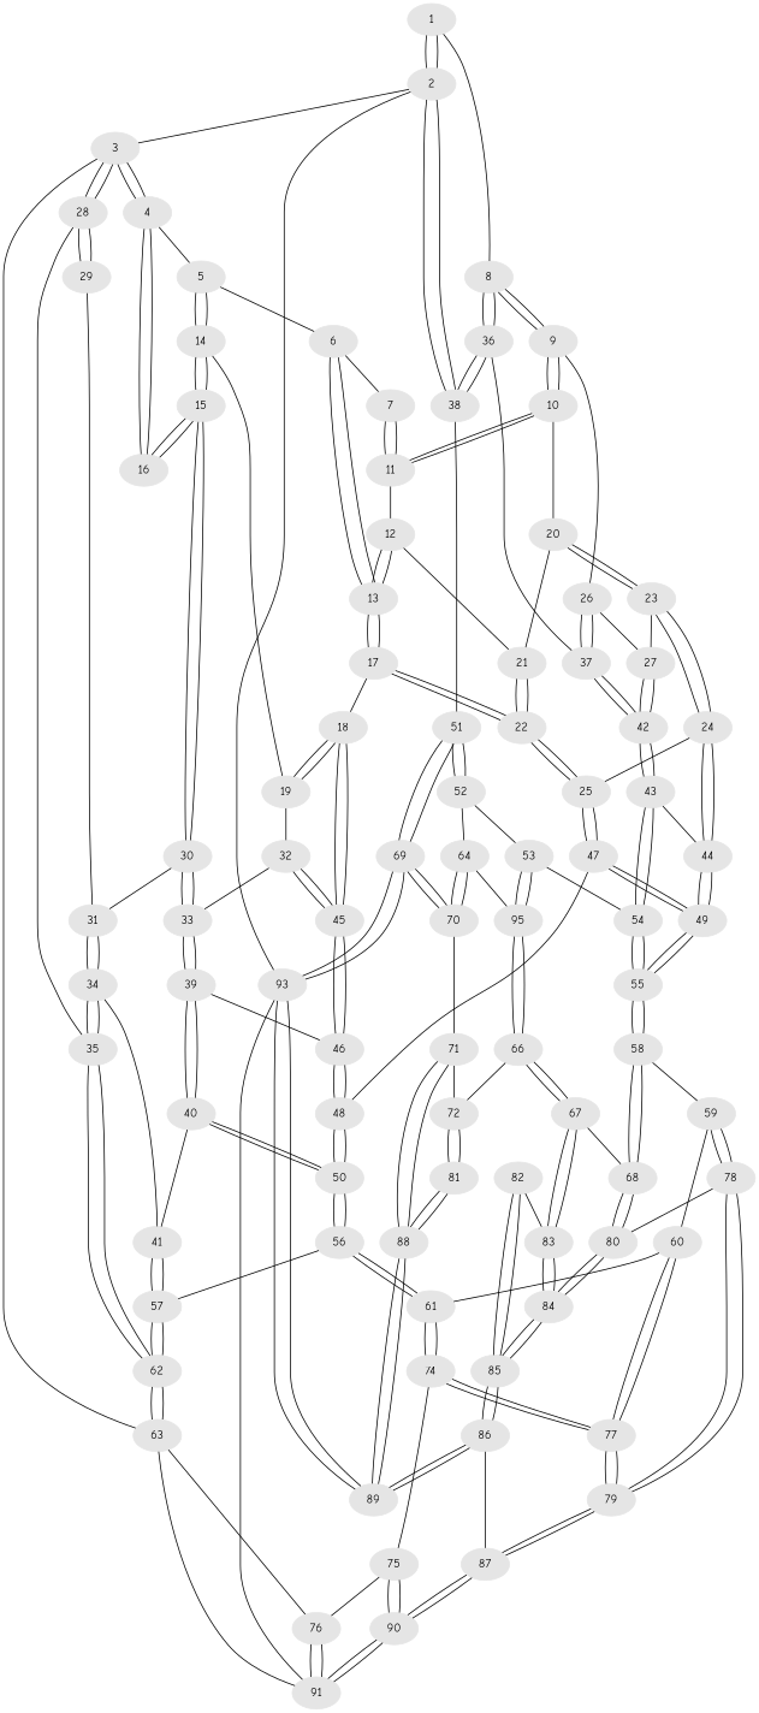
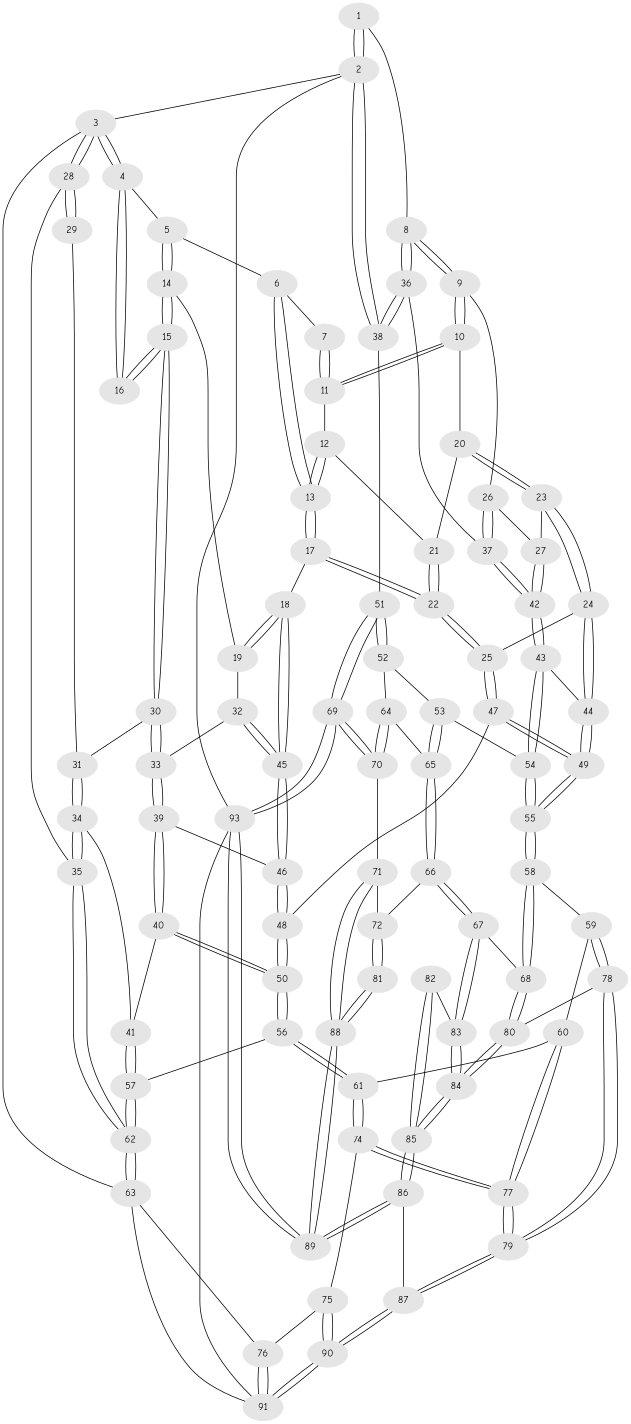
  graph {
    fontname="Comic Neue"
    node [color=gray90 fontname="Comic Neue" style=filled]
    edge [fontname="Comic Neue"]
    1
    2
    8
    3
    38
    n6 [label=93]
    9
    36
    4
    28
    63
    51
    91
    89
    5
    16
    29
    35
    76
    6
    14
    7
    13
    15
    19
    11
    17
    12
    10
    26
    37
    20
    27
    21
    23
    22
    18
    30
    32
    31
    33
    45
    25
    46
    24
    47
    44
    42
    49
    48
    43
    62
    34
    39
    41
    40
    57
    52
    69
    50
    56
    54
    55
    58
    61
    53
    64
    70
-   65 [label=95]
+   65
    66
    59
    68
    74
    60
    78
    80
    77
    79
    75
    71
    67
    72
    83
    81
    84
    88
    90
    87
    85
    82
    86
    1 -- 2
    1 -- 2
    1 -- 8
    2 -- 3
    2 -- 38
    2 -- 38
    2 -- n6
    8 -- 9
    8 -- 9
    8 -- 36
    8 -- 36
    3 -- 4
    3 -- 4
    3 -- 28
    3 -- 28
    3 -- 63
    38 -- 51
    n6 -- 91
    n6 -- 89
    n6 -- 89
    9 -- 10
    9 -- 10
    9 -- 26
    36 -- 38
    36 -- 38
    36 -- 37
    4 -- 5
    4 -- 16
    4 -- 16
    28 -- 29
    28 -- 29
    28 -- 35
    63 -- 91
    63 -- 76
    51 -- 52
    51 -- 52
    51 -- 69
    51 -- 69
    5 -- 6
    5 -- 14
    5 -- 14
    29 -- 31
    35 -- 62
    35 -- 62
    76 -- 91
    76 -- 91
    6 -- 7
    6 -- 13
    6 -- 13
    14 -- 15
    14 -- 15
    14 -- 19
    7 -- 11
    7 -- 11
    13 -- 17
    13 -- 17
    15 -- 16
    15 -- 16
    15 -- 30
    15 -- 30
    19 -- 32
    11 -- 12
    17 -- 22
    17 -- 22
    17 -- 18
    12 -- 13
    12 -- 13
    12 -- 21
    10 -- 11
    10 -- 11
    10 -- 20
    26 -- 37
    26 -- 37
    26 -- 27
    37 -- 42
    37 -- 42
    20 -- 21
    20 -- 23
    20 -- 23
    27 -- 42
    27 -- 42
    21 -- 22
    21 -- 22
    23 -- 27
    23 -- 24
    23 -- 24
    22 -- 25
    22 -- 25
    18 -- 19
    18 -- 19
    18 -- 45
    18 -- 45
    30 -- 31
    30 -- 33
    30 -- 33
    32 -- 33
    32 -- 45
    32 -- 45
    31 -- 34
    31 -- 34
    33 -- 39
    33 -- 39
    45 -- 46
    45 -- 46
    25 -- 47
    25 -- 47
    46 -- 48
    46 -- 48
    24 -- 25
    24 -- 44
    24 -- 44
    47 -- 49
    47 -- 49
    47 -- 48
    44 -- 49
    44 -- 49
    42 -- 43
    42 -- 43
    49 -- 55
    49 -- 55
    48 -- 50
    48 -- 50
    43 -- 44
    43 -- 54
    43 -- 54
    62 -- 63
    62 -- 63
    34 -- 35
    34 -- 35
    34 -- 41
    39 -- 46
    39 -- 40
    39 -- 40
    41 -- 57
    41 -- 57
    40 -- 41
    40 -- 50
    40 -- 50
    57 -- 62
    57 -- 62
    52 -- 53
    52 -- 64
    69 -- n6
    69 -- n6
    69 -- 70
    69 -- 70
    50 -- 56
    50 -- 56
    56 -- 57
    56 -- 61
    56 -- 61
    54 -- 55
    54 -- 55
    55 -- 58
    55 -- 58
    58 -- 59
    58 -- 68
    58 -- 68
    61 -- 74
    61 -- 74
    53 -- 54
    53 -- 65
    53 -- 65
    64 -- 70
    64 -- 70
    64 -- 65
    70 -- 71
    65 -- 66
    65 -- 66
    66 -- 67
    66 -- 67
    66 -- 72
    59 -- 60
    59 -- 78
    59 -- 78
    68 -- 80
    68 -- 80
    74 -- 77
    74 -- 77
    74 -- 75
    60 -- 61
    60 -- 77
    60 -- 77
    78 -- 80
    78 -- 79
    78 -- 79
    80 -- 84
    80 -- 84
    77 -- 79
    77 -- 79
    79 -- 87
    79 -- 87
    75 -- 76
    75 -- 90
    75 -- 90
    71 -- 72
    71 -- 88
    71 -- 88
    67 -- 68
    67 -- 83
    67 -- 83
    72 -- 81
    72 -- 81
    83 -- 84
    83 -- 84
    81 -- 88
    81 -- 88
    84 -- 85
    84 -- 85
    88 -- 89
    88 -- 89
    90 -- 91
    90 -- 91
    87 -- 90
    87 -- 90
    85 -- 86
    85 -- 86
    82 -- 83
    82 -- 85
    82 -- 85
    86 -- 89
    86 -- 89
    86 -- 87
  }
